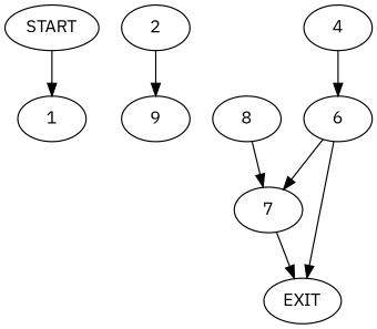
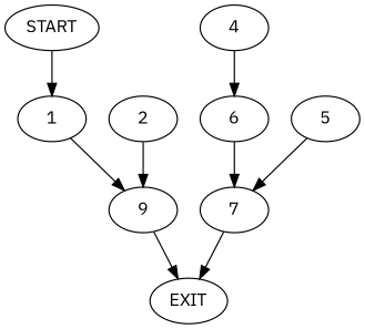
  digraph {
    fontname="IBM Plex Sans"
    node [fontname="IBM Plex Sans"]
    edge [fontname="IBM Plex Sans"]
    n1 [label=START]
    1
    n3 [label=9]
    n4 [label=EXIT]
    2
    4
    6
-   5 [label=8]
+   5
    7
    n1 -> 1
-   6 -> n4
+   1 -> n3
+   n3 -> n4
    2 -> n3
    4 -> 6
    6 -> 7
    5 -> 7
    7 -> n4
  }
